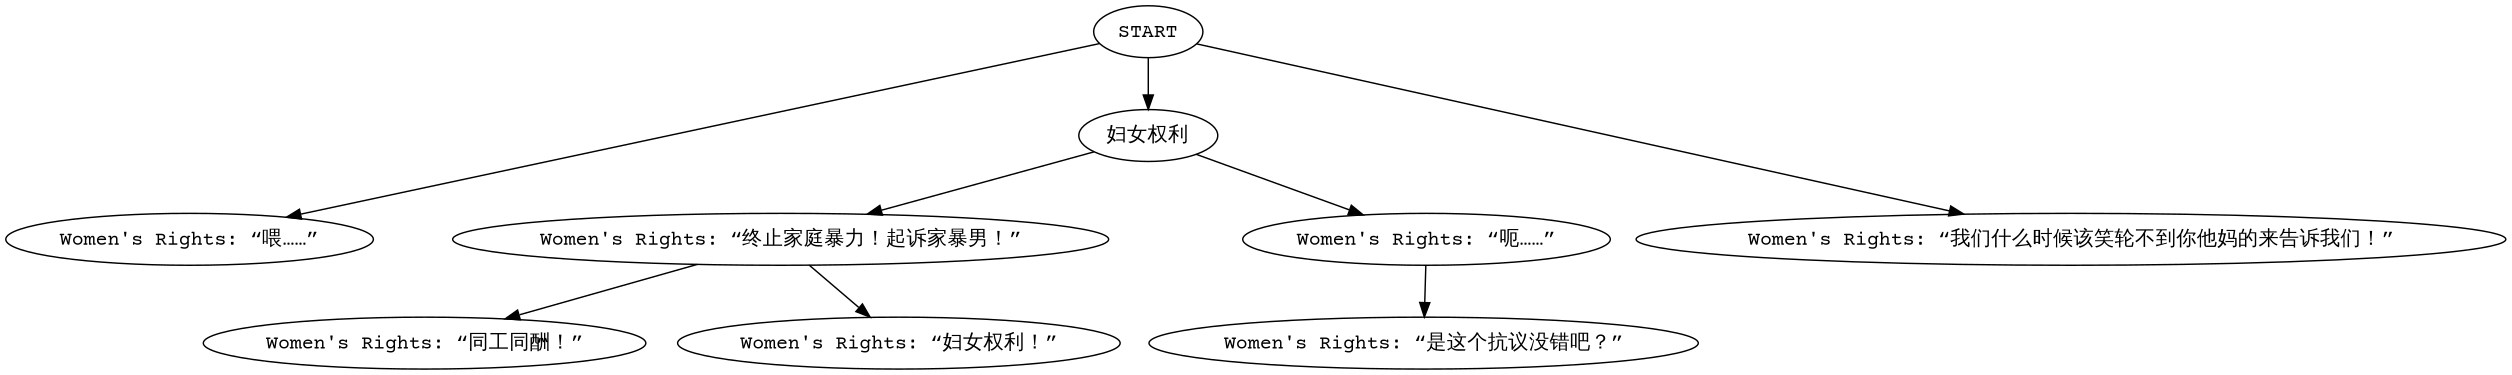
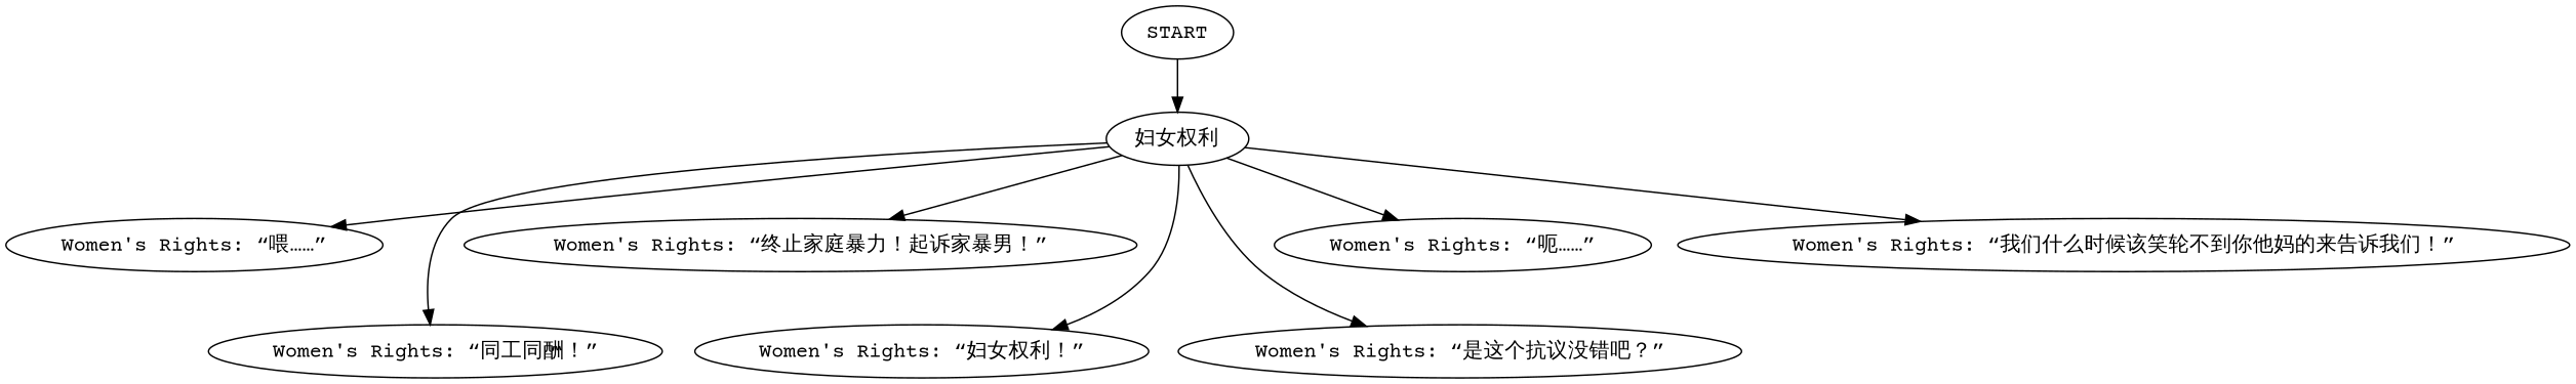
  digraph {
    fontname="Courier Prime"
    node [fontname="Courier Prime"]
    edge [fontname="Courier Prime"]
    n1 [label=START]
    n2 [label="妇女权利"]
    n3 [label="Women's Rights: “喂……”"]
    n4 [label="Women's Rights: “同工同酬！”"]
    n5 [label="Women's Rights: “我们什么时候该笑轮不到你他妈的来告诉我们！”"]
    n6 [label="Women's Rights: “终止家庭暴力！起诉家暴男！”"]
    n7 [label="Women's Rights: “呃……”"]
    n8 [label="Women's Rights: “是这个抗议没错吧？”"]
    n9 [label="Women's Rights: “妇女权利！”"]
    n1 -> n2
-   n1 -> n3
-   n6 -> n4
-   n1 -> n5
+   n2 -> n3
+   n2 -> n4
+   n2 -> n5
    n2 -> n6
    n2 -> n7
-   n7 -> n8
-   n6 -> n9
+   n2 -> n8
+   n2 -> n9
  }
